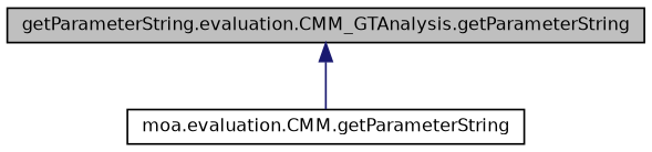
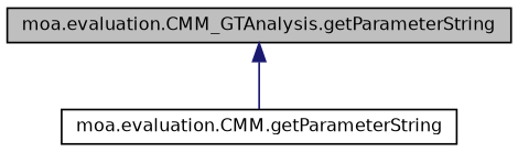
  digraph {
    rankdir=TB
    node [color=black fontname=Helvetica fontsize=10 shape=record style=filled]
-   n1 [fillcolor=grey75 fontcolor=black height=0.2 label="getParameterString.evaluation.CMM_GTAnalysis.getParameterString" width=0.4]
+   n1 [fillcolor=grey75 fontcolor=black height=0.2 label="moa.evaluation.CMM_GTAnalysis.getParameterString" width=0.4]
    n2 [fillcolor=white height=0.2 label="moa.evaluation.CMM.getParameterString" width=0.4]
    n1 -> n2 [color=midnightblue dir=back fontname=Helvetica fontsize=10 labelfontname=Helvetica labelfontsize=10 style=solid]
  }
